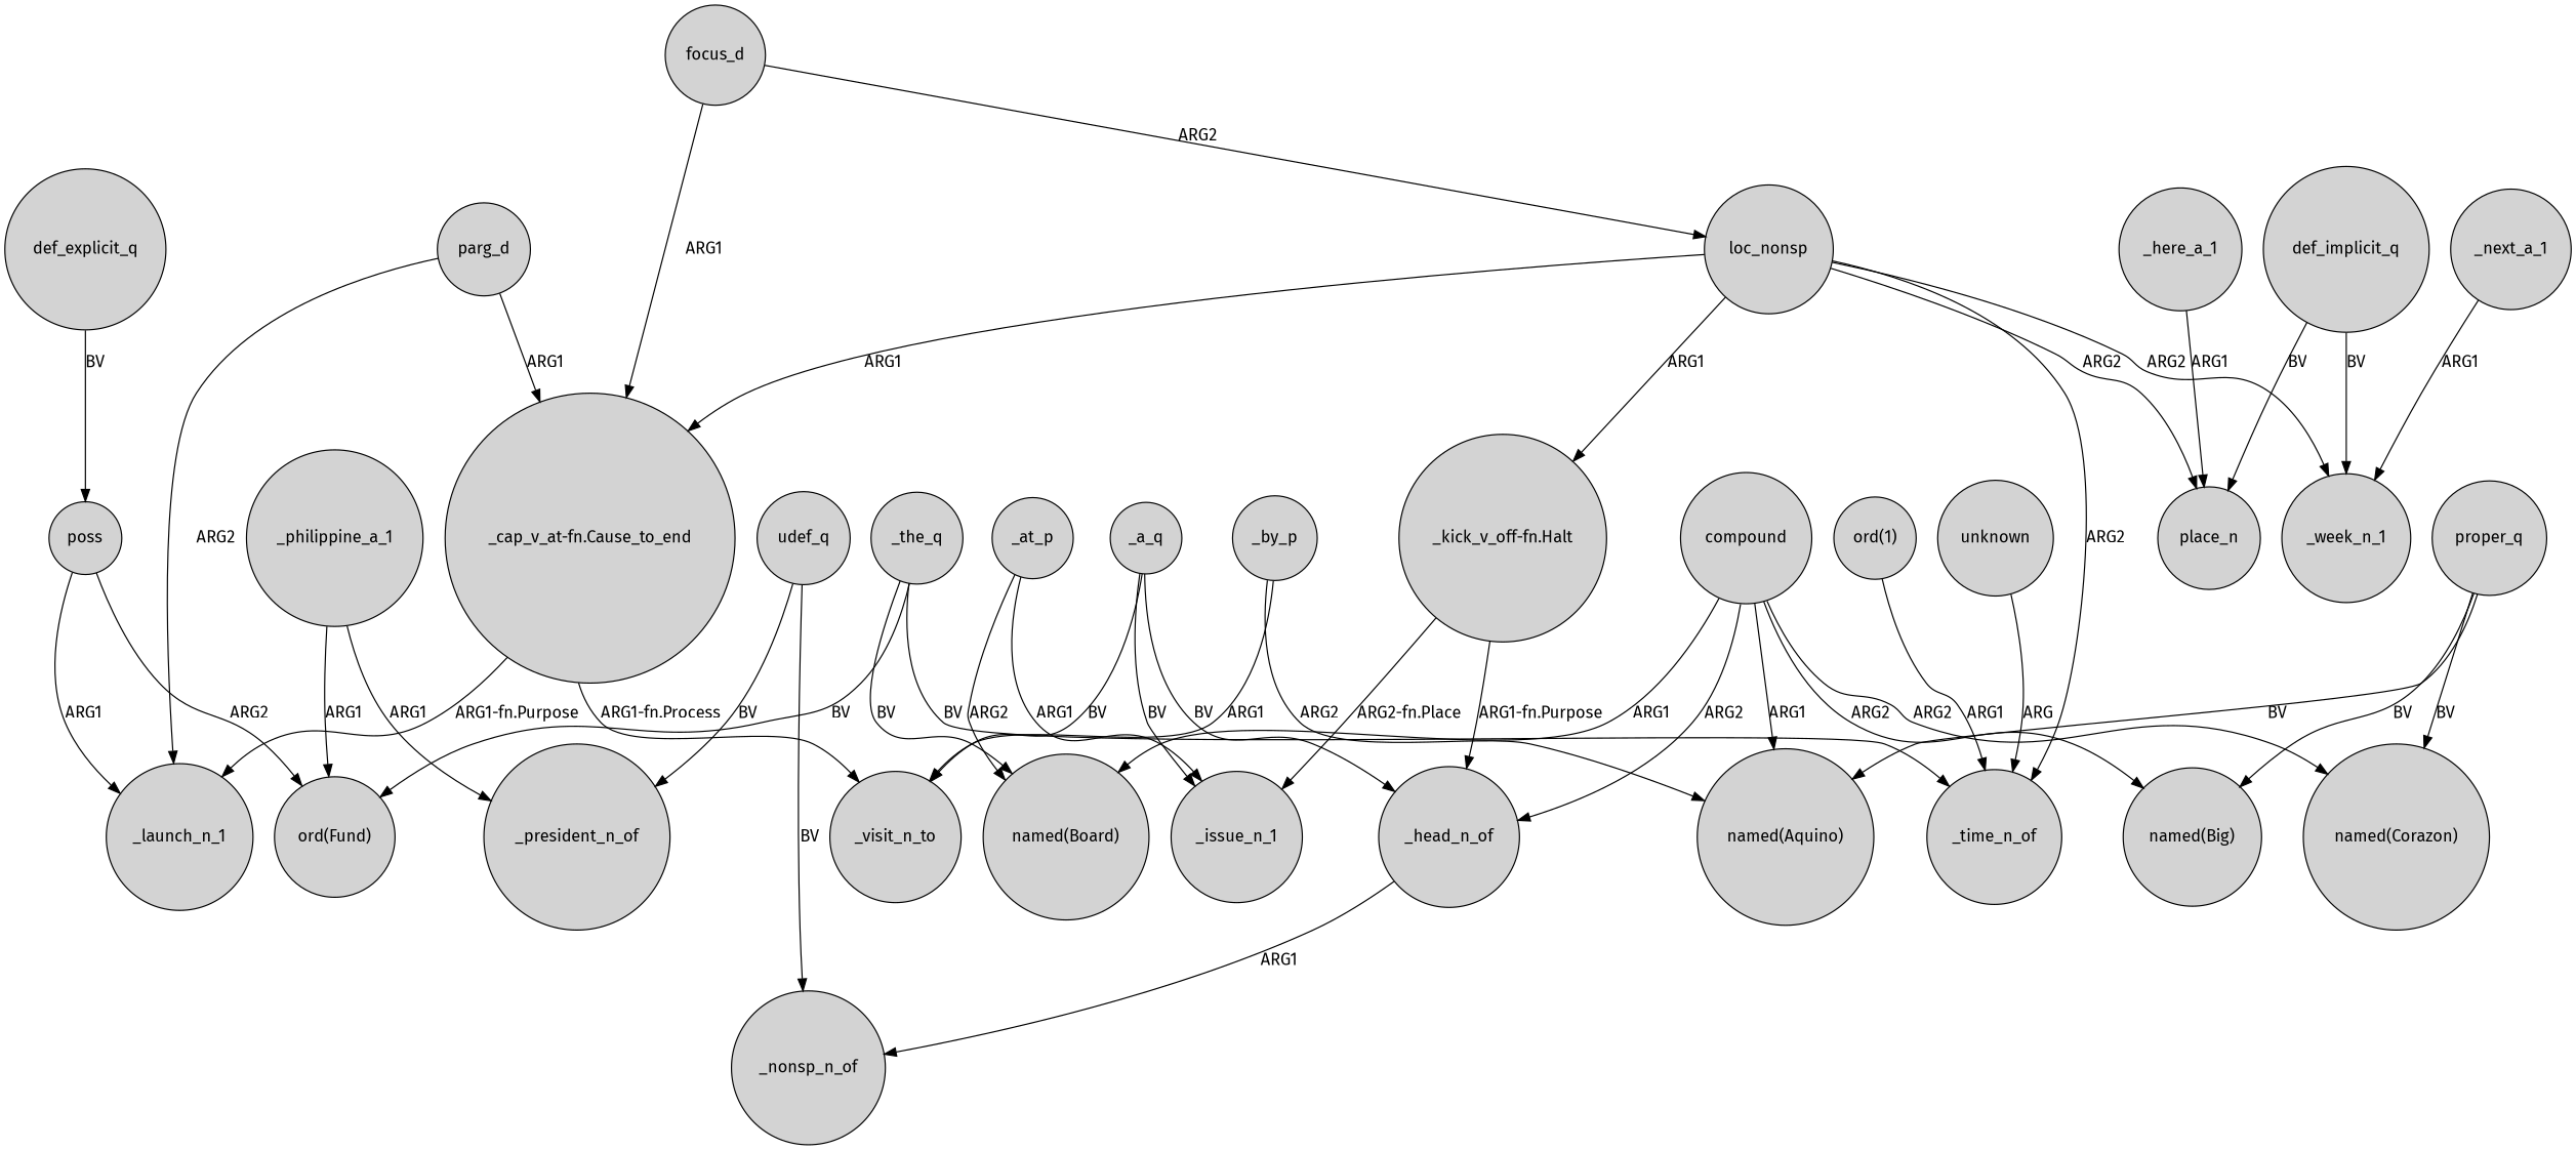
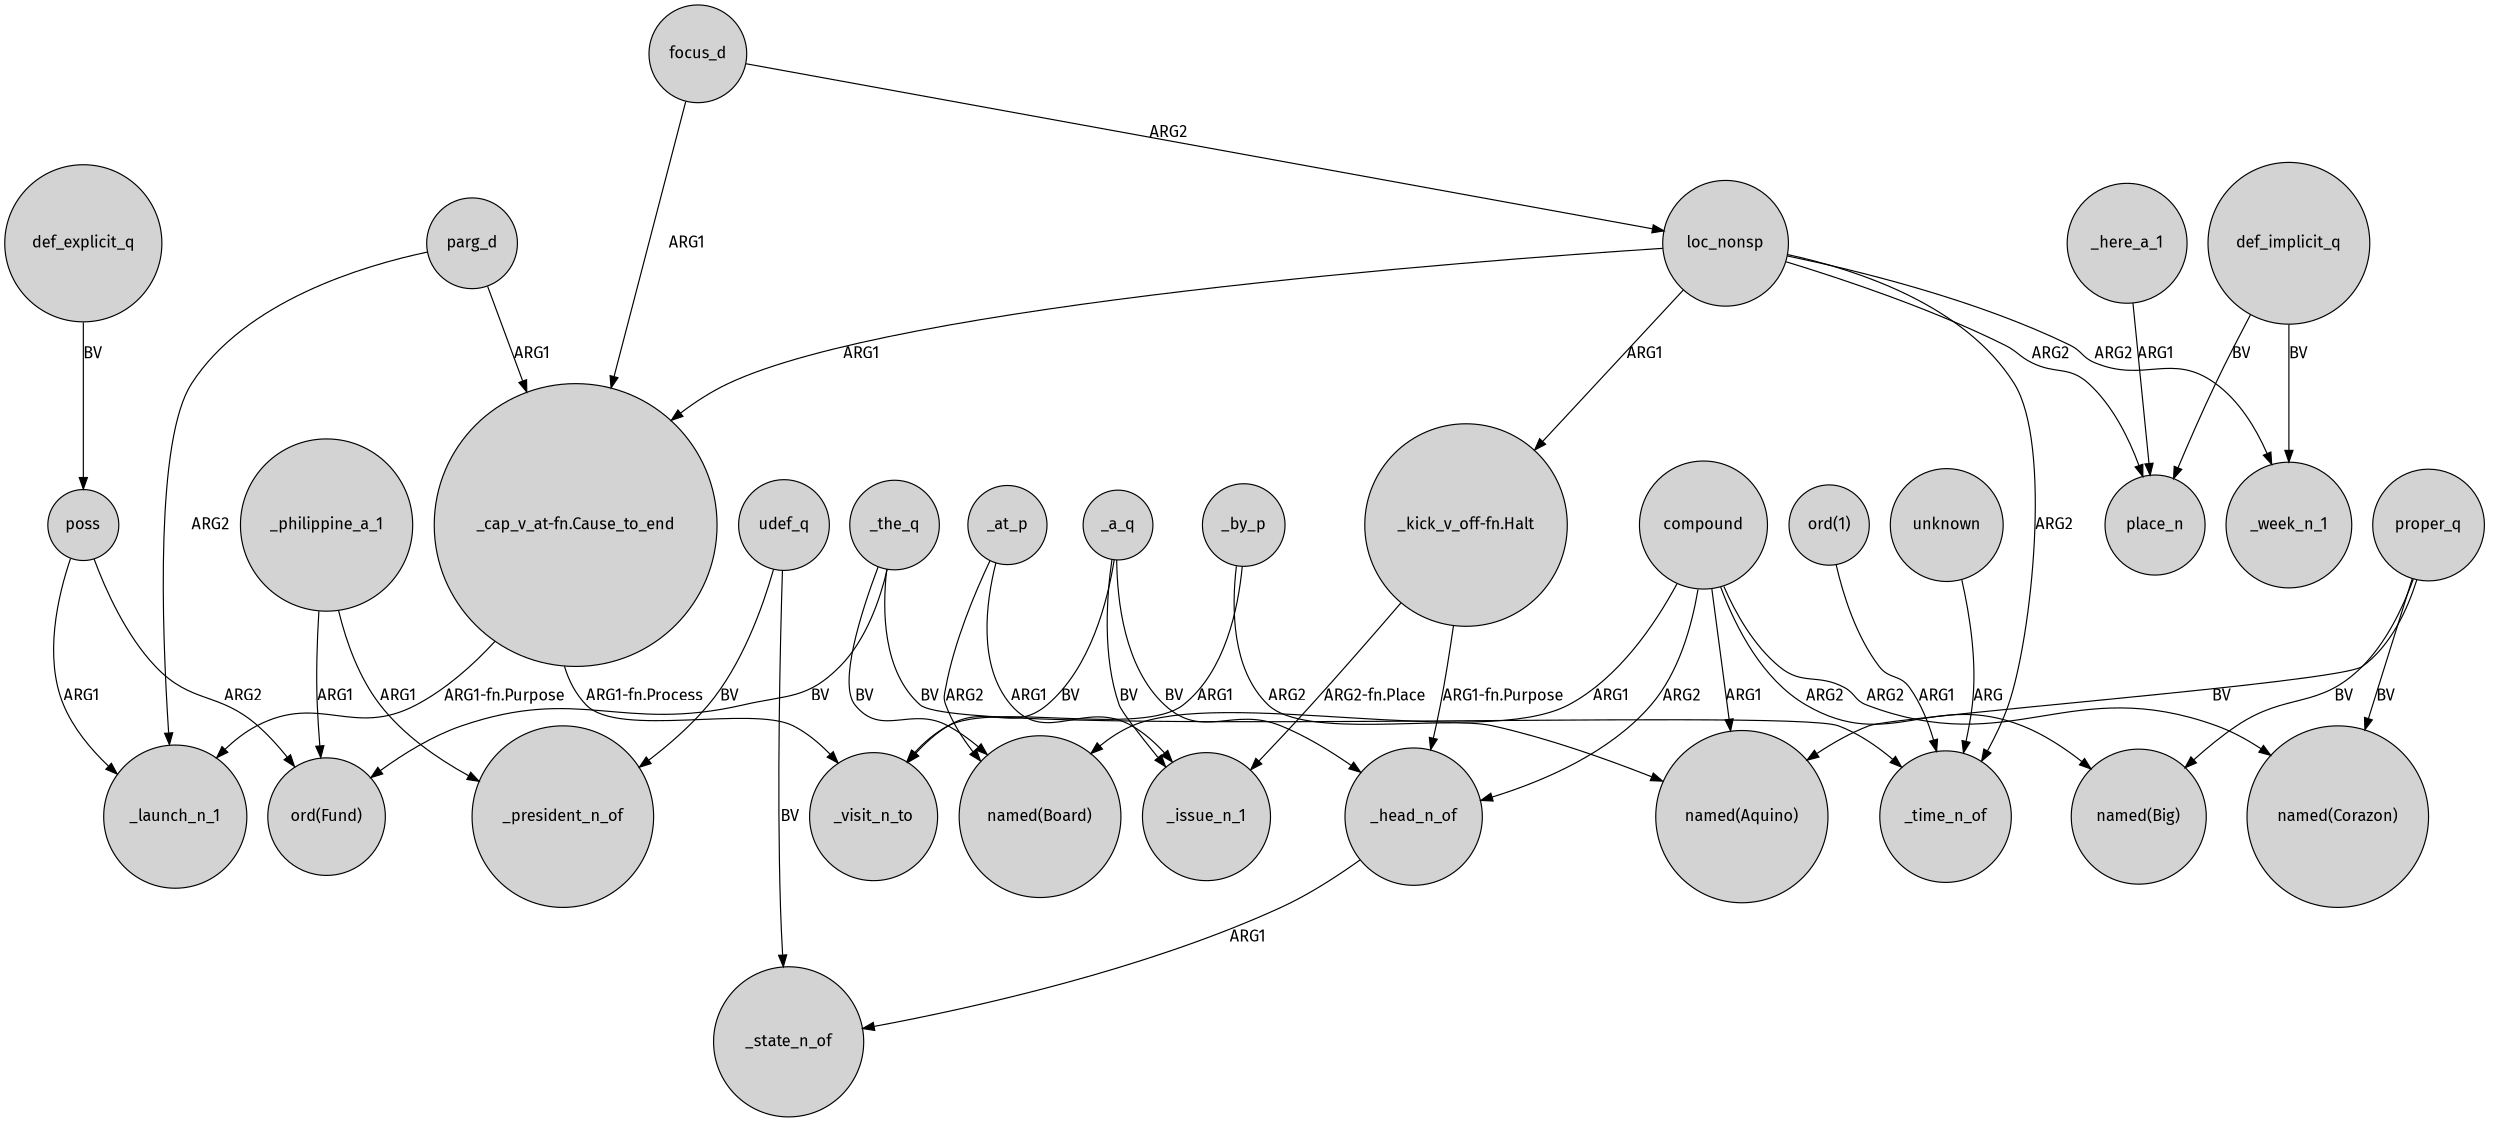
  digraph {
    fontname="Fira Sans"
    node [fontname="Fira Sans" shape=circle style=filled]
    edge [fontname="Fira Sans"]
    _a_q
    _visit_n_to
    _head_n_of
    _issue_n_1
-   _state_n_of [label=_nonsp_n_of]
+   _state_n_of
    compound
    "named(Board)"
    "named(Big)"
    "named(Corazon)"
    "named(Aquino)"
    udef_q
    _president_n_of
    proper_q
    _philippine_a_1
    n15 [label="ord(Fund)"]
    loc_nonsp
    place_n
    "_kick_v_off-fn.Halt"
    _week_n_1
    _time_n_of
    "_cap_v_at-fn.Cause_to_end"
    _launch_n_1
    _here_a_1
-   _next_a_1
    def_explicit_q
    poss
    unknown
    _at_p
    _the_q
    "ord(1)"
    parg_d
    focus_d
    def_implicit_q
    _by_p
    _a_q -> _visit_n_to [label=BV]
    _a_q -> _head_n_of [label=BV]
    _a_q -> _issue_n_1 [label=BV]
    _head_n_of -> _state_n_of [label=ARG1]
    compound -> _head_n_of [label=ARG2]
    compound -> "named(Board)" [label=ARG1]
    compound -> "named(Big)" [label=ARG2]
    compound -> "named(Corazon)" [label=ARG2]
    compound -> "named(Aquino)" [label=ARG1]
    udef_q -> _state_n_of [label=BV]
    udef_q -> _president_n_of [label=BV]
    proper_q -> "named(Big)" [label=BV]
    proper_q -> "named(Corazon)" [label=BV]
    proper_q -> "named(Aquino)" [label=BV]
    _philippine_a_1 -> _president_n_of [label=ARG1]
    _philippine_a_1 -> n15 [label=ARG1]
    loc_nonsp -> place_n [label=ARG2]
    loc_nonsp -> "_kick_v_off-fn.Halt" [label=ARG1]
    loc_nonsp -> _week_n_1 [label=ARG2]
    loc_nonsp -> _time_n_of [label=ARG2]
    loc_nonsp -> "_cap_v_at-fn.Cause_to_end" [label=ARG1]
    "_kick_v_off-fn.Halt" -> _head_n_of [label="ARG1-fn.Purpose"]
    "_kick_v_off-fn.Halt" -> _issue_n_1 [label="ARG2-fn.Place"]
    "_cap_v_at-fn.Cause_to_end" -> _visit_n_to [label="ARG1-fn.Process"]
    "_cap_v_at-fn.Cause_to_end" -> _launch_n_1 [label="ARG1-fn.Purpose"]
    _here_a_1 -> place_n [label=ARG1]
-   _next_a_1 -> _week_n_1 [label=ARG1]
    def_explicit_q -> poss [label=BV]
    poss -> n15 [label=ARG2]
    poss -> _launch_n_1 [label=ARG1]
    unknown -> _time_n_of [label=ARG]
    _at_p -> _issue_n_1 [label=ARG1]
    _at_p -> "named(Board)" [label=ARG2]
    _the_q -> "named(Board)" [label=BV]
    _the_q -> n15 [label=BV]
    _the_q -> _time_n_of [label=BV]
    "ord(1)" -> _time_n_of [label=ARG1]
    parg_d -> "_cap_v_at-fn.Cause_to_end" [label=ARG1]
    parg_d -> _launch_n_1 [label=ARG2]
    focus_d -> loc_nonsp [label=ARG2]
    focus_d -> "_cap_v_at-fn.Cause_to_end" [label=ARG1]
    def_implicit_q -> place_n [label=BV]
    def_implicit_q -> _week_n_1 [label=BV]
    _by_p -> _visit_n_to [label=ARG1]
    _by_p -> "named(Aquino)" [label=ARG2]
  }
